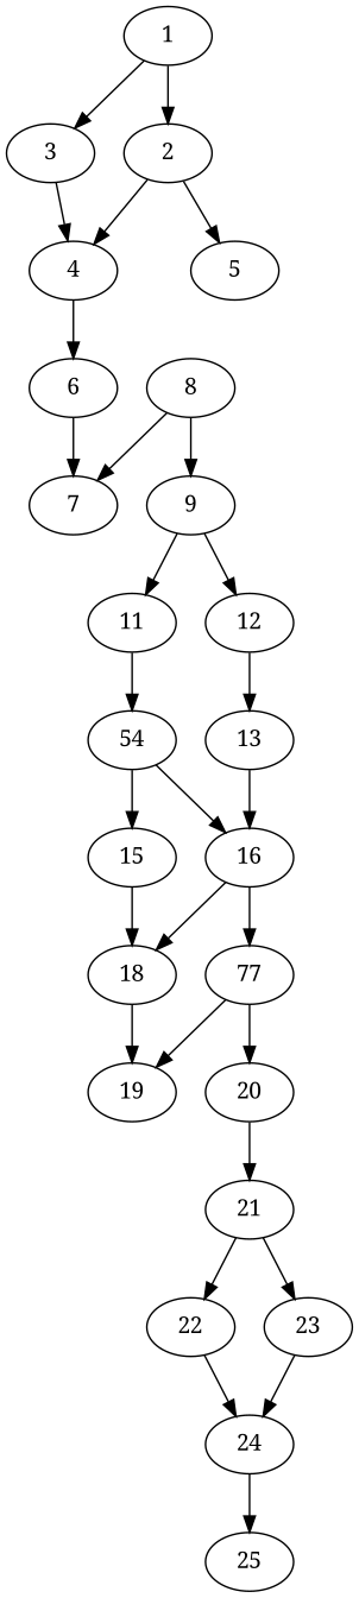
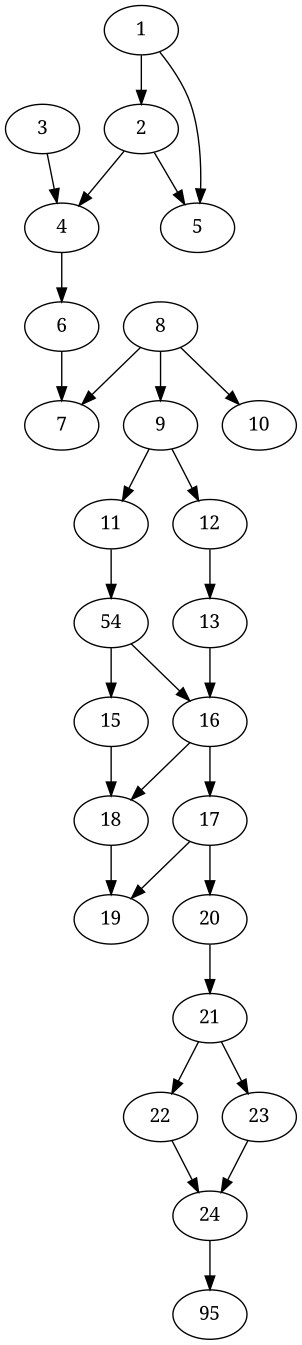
  digraph {
    fontname="Noto Serif"
    node [alpha=0.17 fontname="Noto Serif"]
    edge [fontname="Noto Serif"]
    1 [alpha=0.07 expect_size=17000448]
    2 [alpha=0.05 expect_size=26130432]
    3 [expect_size=38506496]
    4 [alpha=0.13 expect_size=32038912]
    5 [alpha=0.14 expect_size=25234432]
    6 [alpha=0.14 expect_size=27489280]
    7 [alpha=0.19 expect_size=43215872]
    8 [alpha=0.13 expect_size=41187328]
    9 [alpha=0.06 expect_size=40214528]
+   10 [alpha=0.09 expect_size=45022208]
    11 [alpha=0.16 expect_size=29763584]
    12 [alpha=0.10 expect_size=46466048]
    n13 [alpha=0.08 expect_size=51854336 label=54]
    13 [alpha=0.12 expect_size=11887616]
    16 [alpha=0.01 expect_size=22046720]
    15 [expect_size=35658752]
    18 [alpha=0.13 expect_size=50477056]
-   17 [alpha=0.08 expect_size=6790144 label=77]
+   17 [alpha=0.08 expect_size=6790144]
    19 [alpha=0.16 expect_size=33242112]
    20 [expect_size=47542272]
    21 [alpha=0.03 expect_size=22177792]
    22 [expect_size=13494272]
    23 [alpha=0.06 expect_size=36603904]
    24 [alpha=0.07 expect_size=17108992]
-   25 [alpha=0.16 expect_size=36815872]
+   25 [alpha=0.16 expect_size=36815872 label=95]
    1 -> 2
-   1 -> 3
+   1 -> 5
    2 -> 4
    2 -> 5
    3 -> 4
    4 -> 6
    6 -> 7
    8 -> 7
    8 -> 9
+   8 -> 10
    9 -> 11
    9 -> 12
    11 -> n13
    12 -> 13
    n13 -> 16
    n13 -> 15
    13 -> 16
    16 -> 18
    16 -> 17
    15 -> 18
    18 -> 19
    17 -> 19
    17 -> 20
    20 -> 21
    21 -> 22
    21 -> 23
    22 -> 24
    23 -> 24
    24 -> 25
  }
